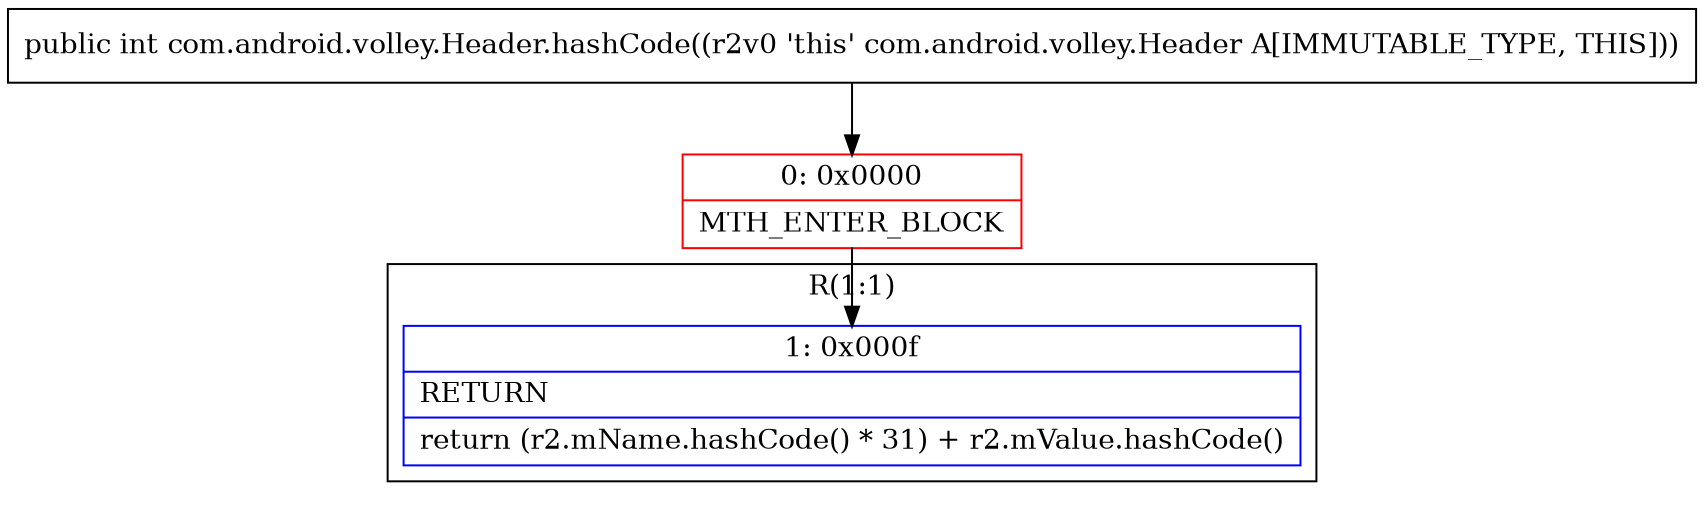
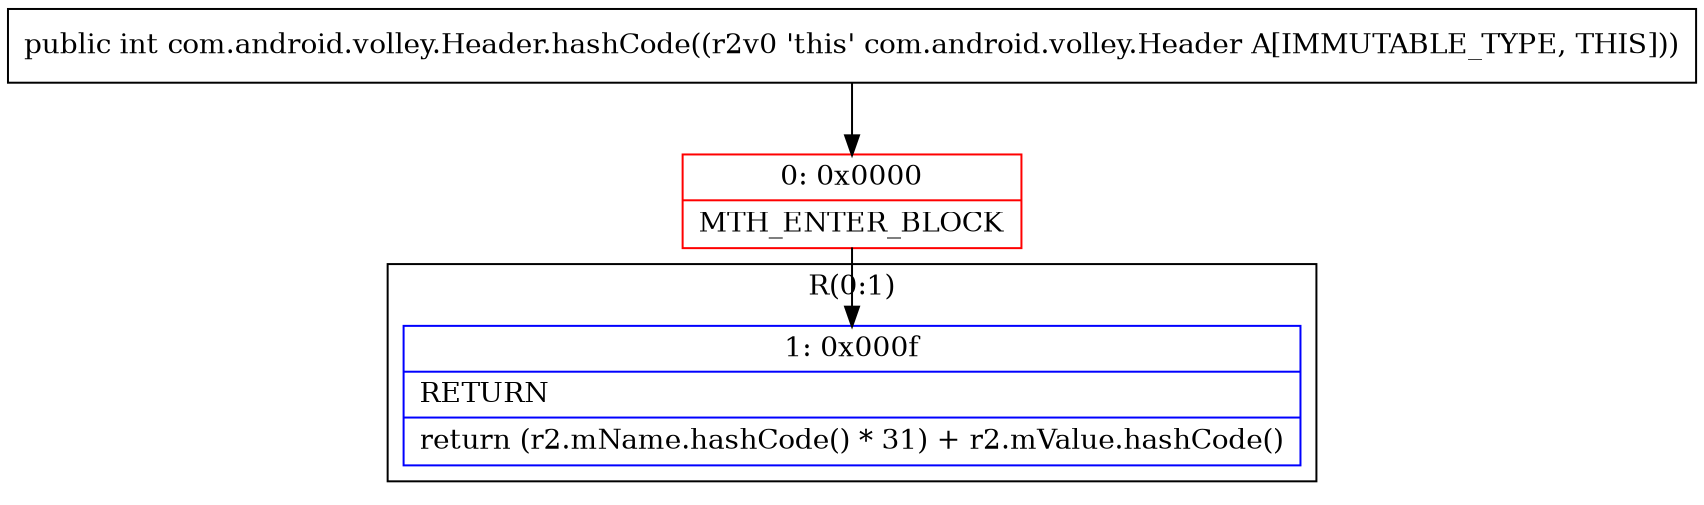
  digraph {
    node [shape=record]
    n1 [color=blue label="{1\:\ 0x000f|RETURN\l|return (r2.mName.hashCode() * 31) + r2.mValue.hashCode()\l}"]
    n2 [color=red label="{0\:\ 0x0000|MTH_ENTER_BLOCK\l}"]
    n3 [label="{public int com.android.volley.Header.hashCode((r2v0 'this' com.android.volley.Header A[IMMUTABLE_TYPE, THIS])) }"]
    subgraph cluster_1 {
-     label="R(1:1)"
+     label="R(0:1)"
      n1
    }
    n2 -> n1
    n3 -> n2
  }
